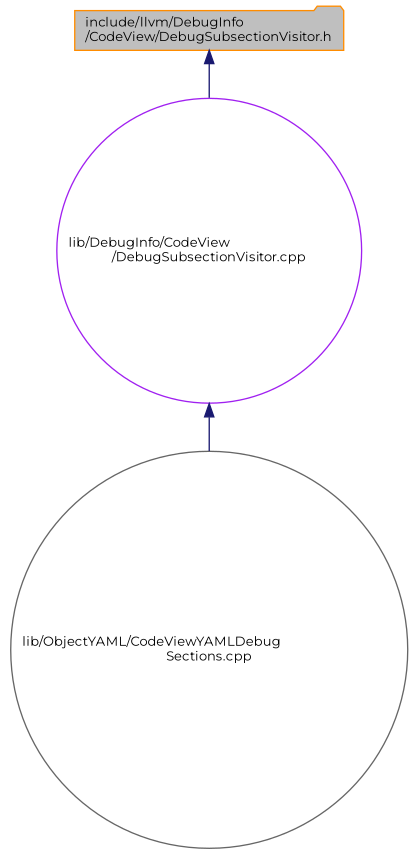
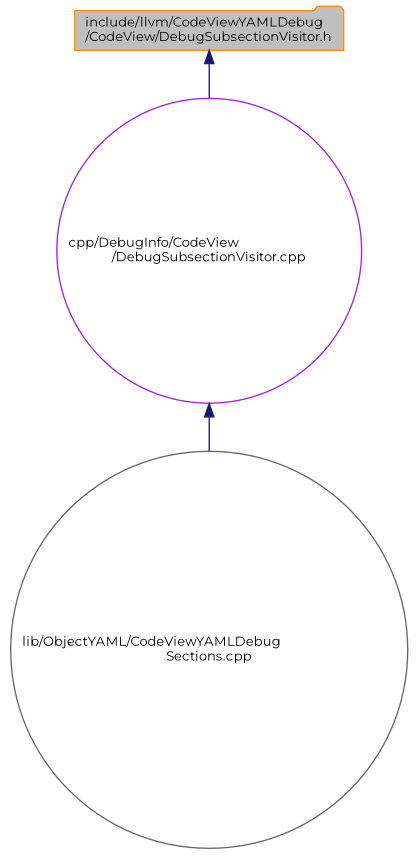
  digraph {
    fontname=Montserrat
    node [fontname=Montserrat fontsize=10 shape=circle]
    edge [color=midnightblue dir=back fontname=Montserrat fontsize=10 labelfontname=Helvetica labelfontsize=10 style=solid]
-   n1 [color=darkorange fillcolor=grey75 fontcolor=black height=0.2 label="include/llvm/DebugInfo\l/CodeView/DebugSubsectionVisitor.h" shape=folder style=filled width=0.4]
-   n2 [color=purple height=0.2 label="lib/DebugInfo/CodeView\l/DebugSubsectionVisitor.cpp" width=0.4]
+   n1 [color=darkorange fillcolor=grey75 fontcolor=black height=0.2 label="include/llvm/CodeViewYAMLDebug\l/CodeView/DebugSubsectionVisitor.h" shape=folder style=filled width=0.4]
+   n2 [color=purple height=0.2 label="cpp/DebugInfo/CodeView\l/DebugSubsectionVisitor.cpp" width=0.4]
    n3 [color=gray40 height=0.2 label="lib/ObjectYAML/CodeViewYAMLDebug\lSections.cpp" width=0.4]
    n1 -> n2
    n2 -> n3
  }
